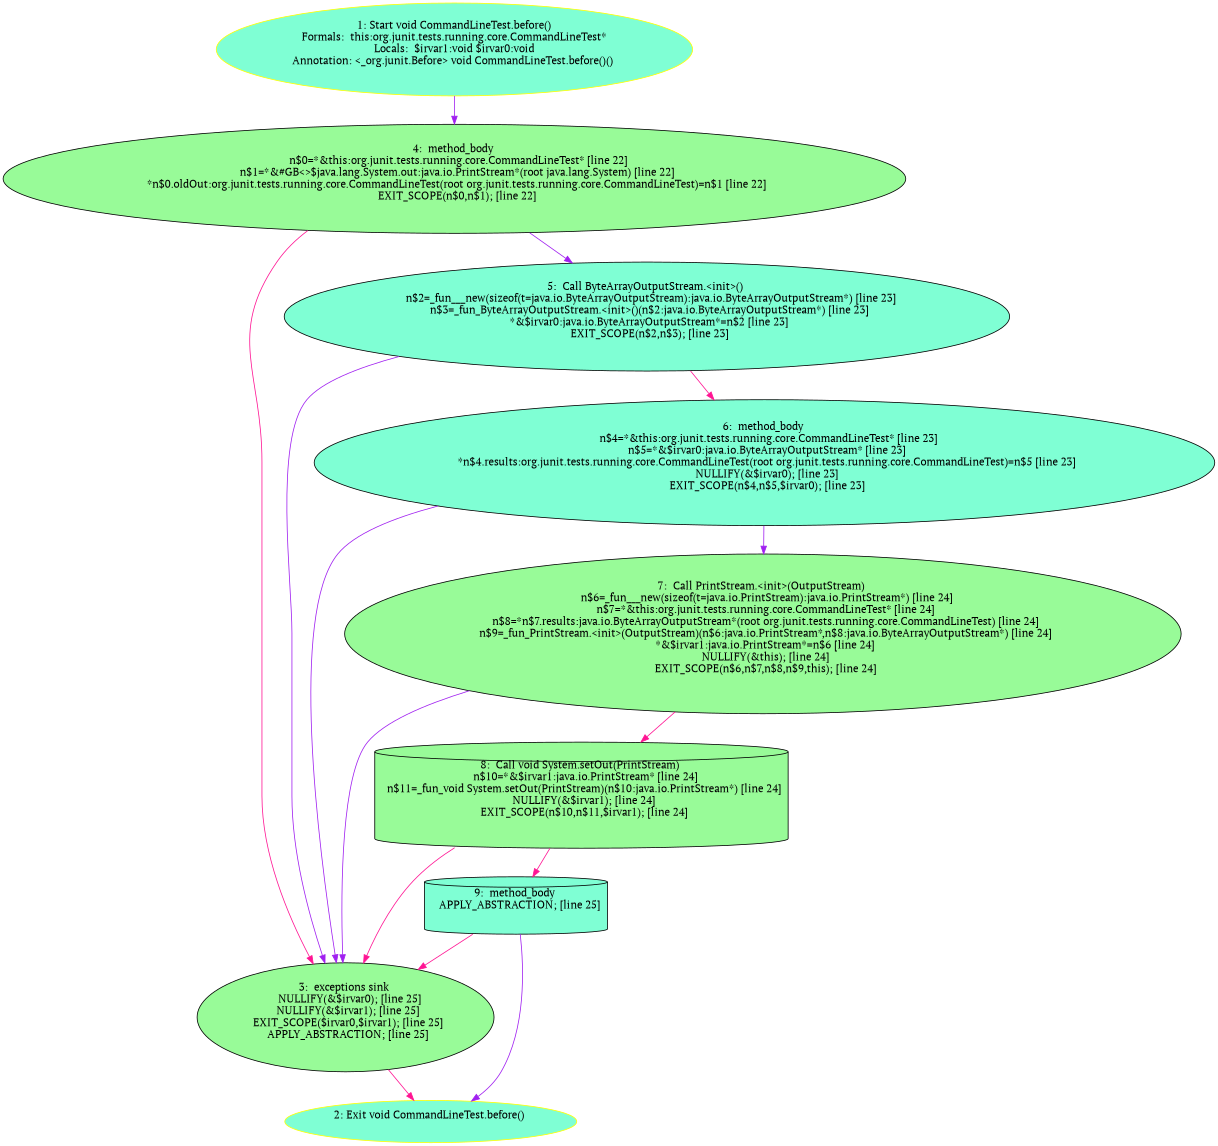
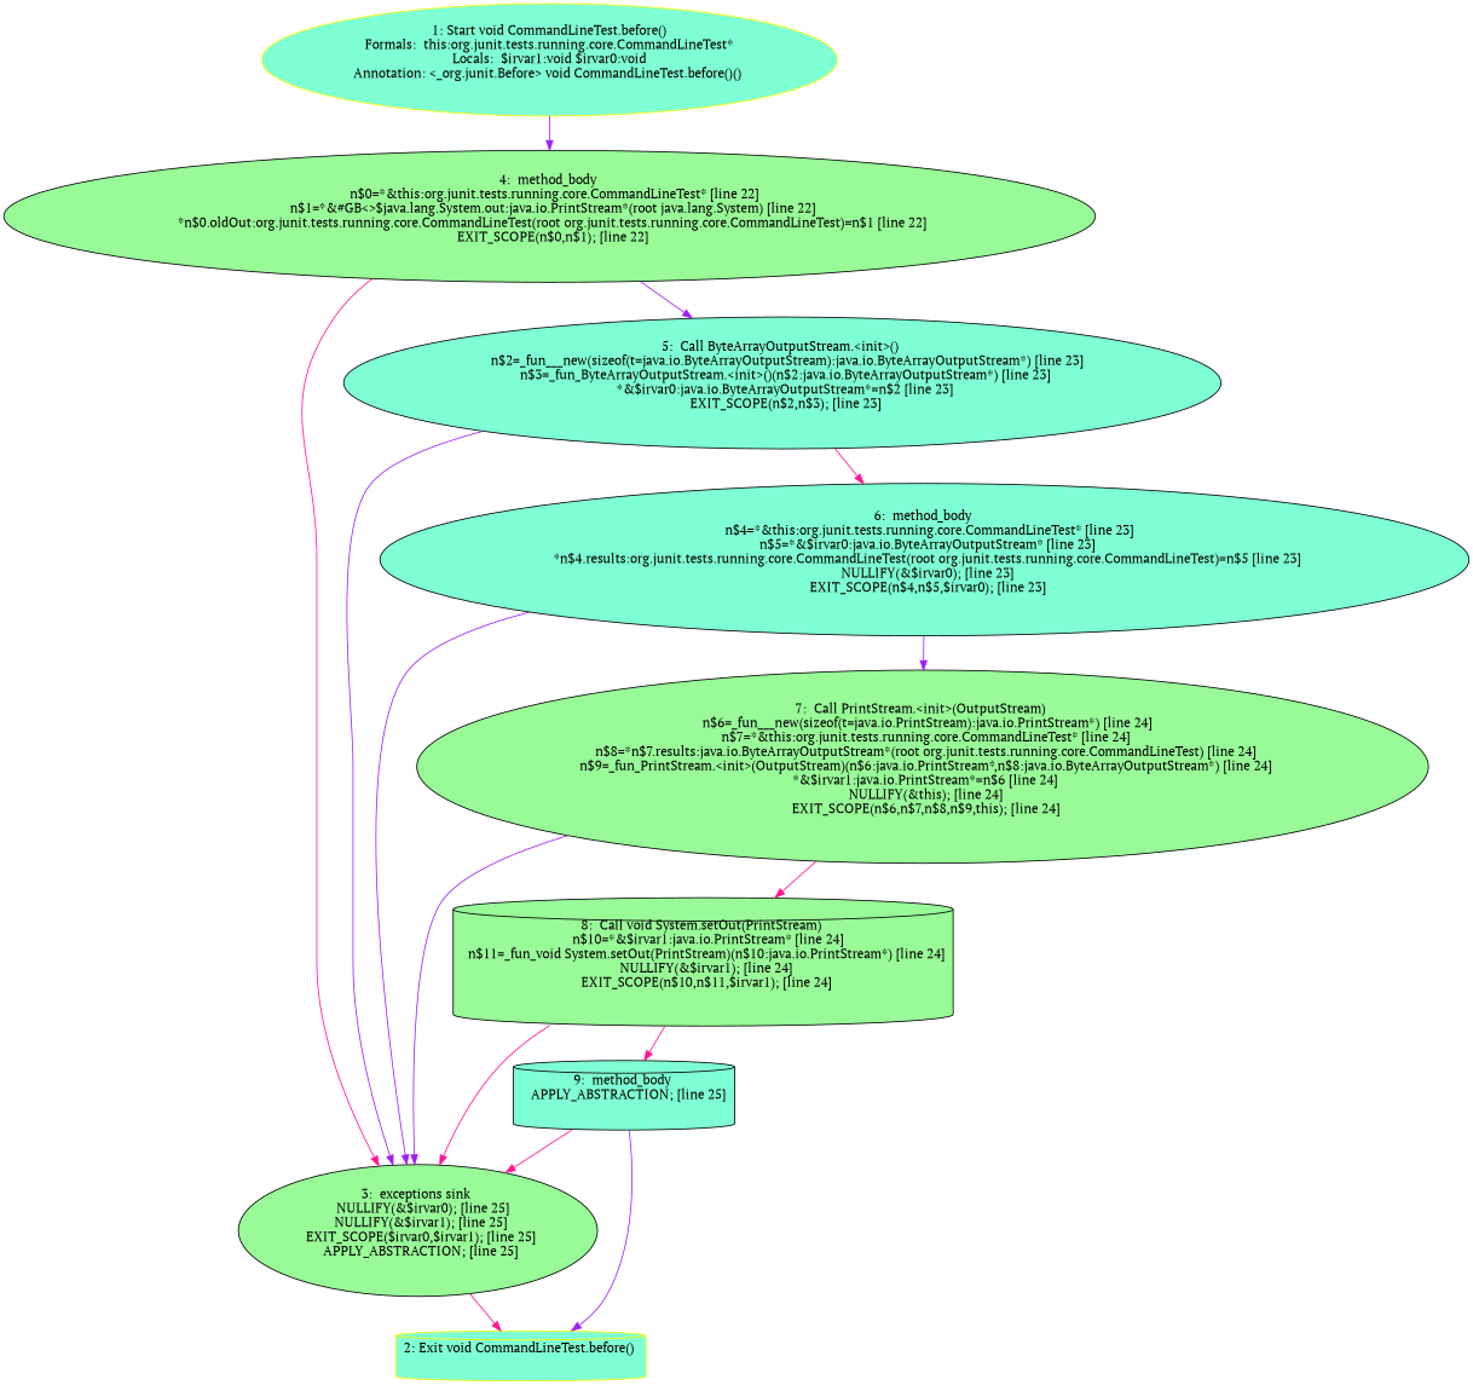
  digraph {
    fontname="PT Serif"
    node [style=filled fillcolor=aquamarine shape=ellipse fontname="PT Serif"]
    edge [color=purple fontname="PT Serif"]
    n1 [color=yellow label="1: Start void CommandLineTest.before()\nFormals:  this:org.junit.tests.running.core.CommandLineTest*\nLocals:  $irvar1:void $irvar0:void\nAnnotation: <_org.junit.Before> void CommandLineTest.before()() \n  "]
    n2 [label="4:  method_body \n   n$0=*&this:org.junit.tests.running.core.CommandLineTest* [line 22]\n  n$1=*&#GB<>$java.lang.System.out:java.io.PrintStream*(root java.lang.System) [line 22]\n  *n$0.oldOut:org.junit.tests.running.core.CommandLineTest(root org.junit.tests.running.core.CommandLineTest)=n$1 [line 22]\n  EXIT_SCOPE(n$0,n$1); [line 22]\n " fillcolor=palegreen]
    n3 [label="3:  exceptions sink \n   NULLIFY(&$irvar0); [line 25]\n  NULLIFY(&$irvar1); [line 25]\n  EXIT_SCOPE($irvar0,$irvar1); [line 25]\n  APPLY_ABSTRACTION; [line 25]\n " fillcolor=palegreen]
    n4 [label="5:  Call ByteArrayOutputStream.<init>() \n   n$2=_fun___new(sizeof(t=java.io.ByteArrayOutputStream):java.io.ByteArrayOutputStream*) [line 23]\n  n$3=_fun_ByteArrayOutputStream.<init>()(n$2:java.io.ByteArrayOutputStream*) [line 23]\n  *&$irvar0:java.io.ByteArrayOutputStream*=n$2 [line 23]\n  EXIT_SCOPE(n$2,n$3); [line 23]\n "]
-   n5 [color=yellow label="2: Exit void CommandLineTest.before() \n  "]
+   n5 [color=yellow label="2: Exit void CommandLineTest.before() \n  " shape=cylinder]
    n6 [label="6:  method_body \n   n$4=*&this:org.junit.tests.running.core.CommandLineTest* [line 23]\n  n$5=*&$irvar0:java.io.ByteArrayOutputStream* [line 23]\n  *n$4.results:org.junit.tests.running.core.CommandLineTest(root org.junit.tests.running.core.CommandLineTest)=n$5 [line 23]\n  NULLIFY(&$irvar0); [line 23]\n  EXIT_SCOPE(n$4,n$5,$irvar0); [line 23]\n "]
    n7 [label="7:  Call PrintStream.<init>(OutputStream) \n   n$6=_fun___new(sizeof(t=java.io.PrintStream):java.io.PrintStream*) [line 24]\n  n$7=*&this:org.junit.tests.running.core.CommandLineTest* [line 24]\n  n$8=*n$7.results:java.io.ByteArrayOutputStream*(root org.junit.tests.running.core.CommandLineTest) [line 24]\n  n$9=_fun_PrintStream.<init>(OutputStream)(n$6:java.io.PrintStream*,n$8:java.io.ByteArrayOutputStream*) [line 24]\n  *&$irvar1:java.io.PrintStream*=n$6 [line 24]\n  NULLIFY(&this); [line 24]\n  EXIT_SCOPE(n$6,n$7,n$8,n$9,this); [line 24]\n " fillcolor=palegreen]
    n8 [label="8:  Call void System.setOut(PrintStream) \n   n$10=*&$irvar1:java.io.PrintStream* [line 24]\n  n$11=_fun_void System.setOut(PrintStream)(n$10:java.io.PrintStream*) [line 24]\n  NULLIFY(&$irvar1); [line 24]\n  EXIT_SCOPE(n$10,n$11,$irvar1); [line 24]\n " shape=cylinder fillcolor=palegreen]
    n9 [label="9:  method_body \n   APPLY_ABSTRACTION; [line 25]\n " shape=cylinder]
    n1 -> n2
    n2 -> n3 [color=deeppink]
    n2 -> n4
    n3 -> n5 [color=deeppink]
    n4 -> n3
    n4 -> n6 [color=deeppink]
    n6 -> n3
    n6 -> n7
    n7 -> n3
    n7 -> n8 [color=deeppink]
    n8 -> n3 [color=deeppink]
    n8 -> n9 [color=deeppink]
    n9 -> n3 [color=deeppink]
    n9 -> n5
  }
